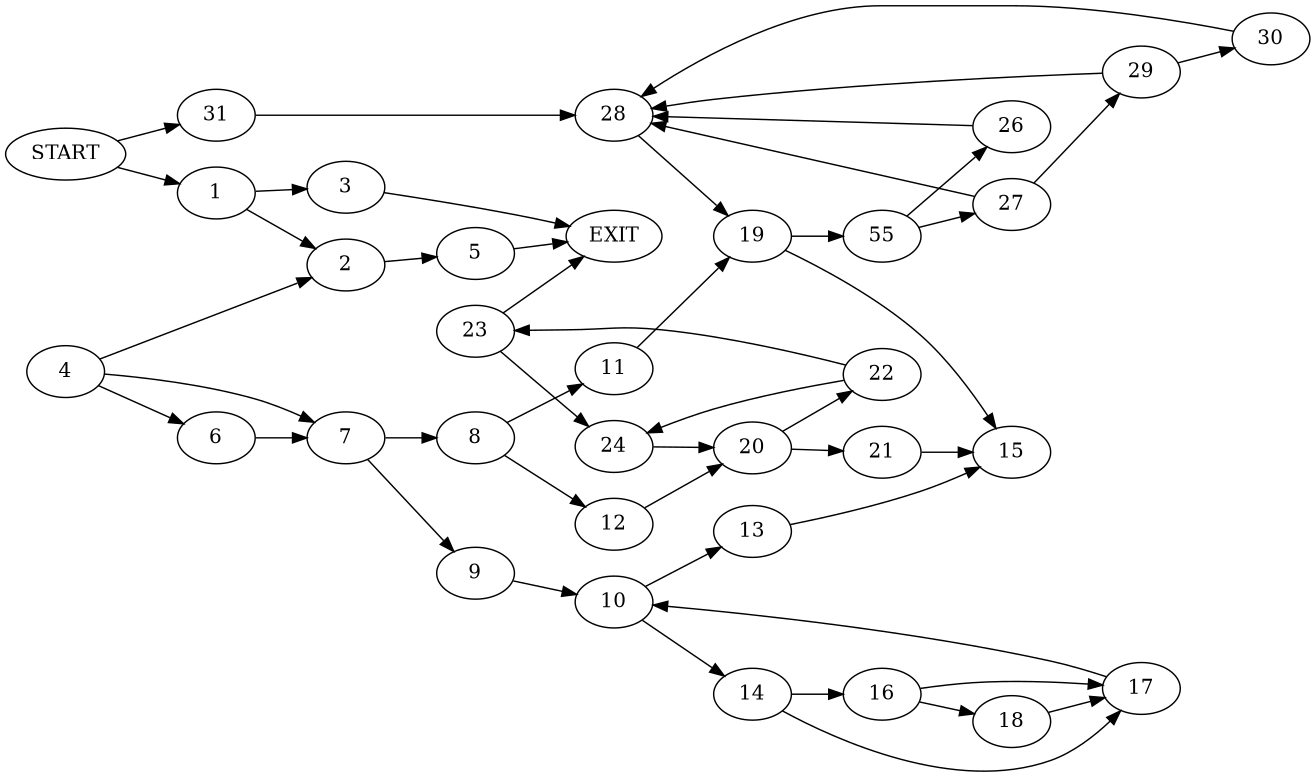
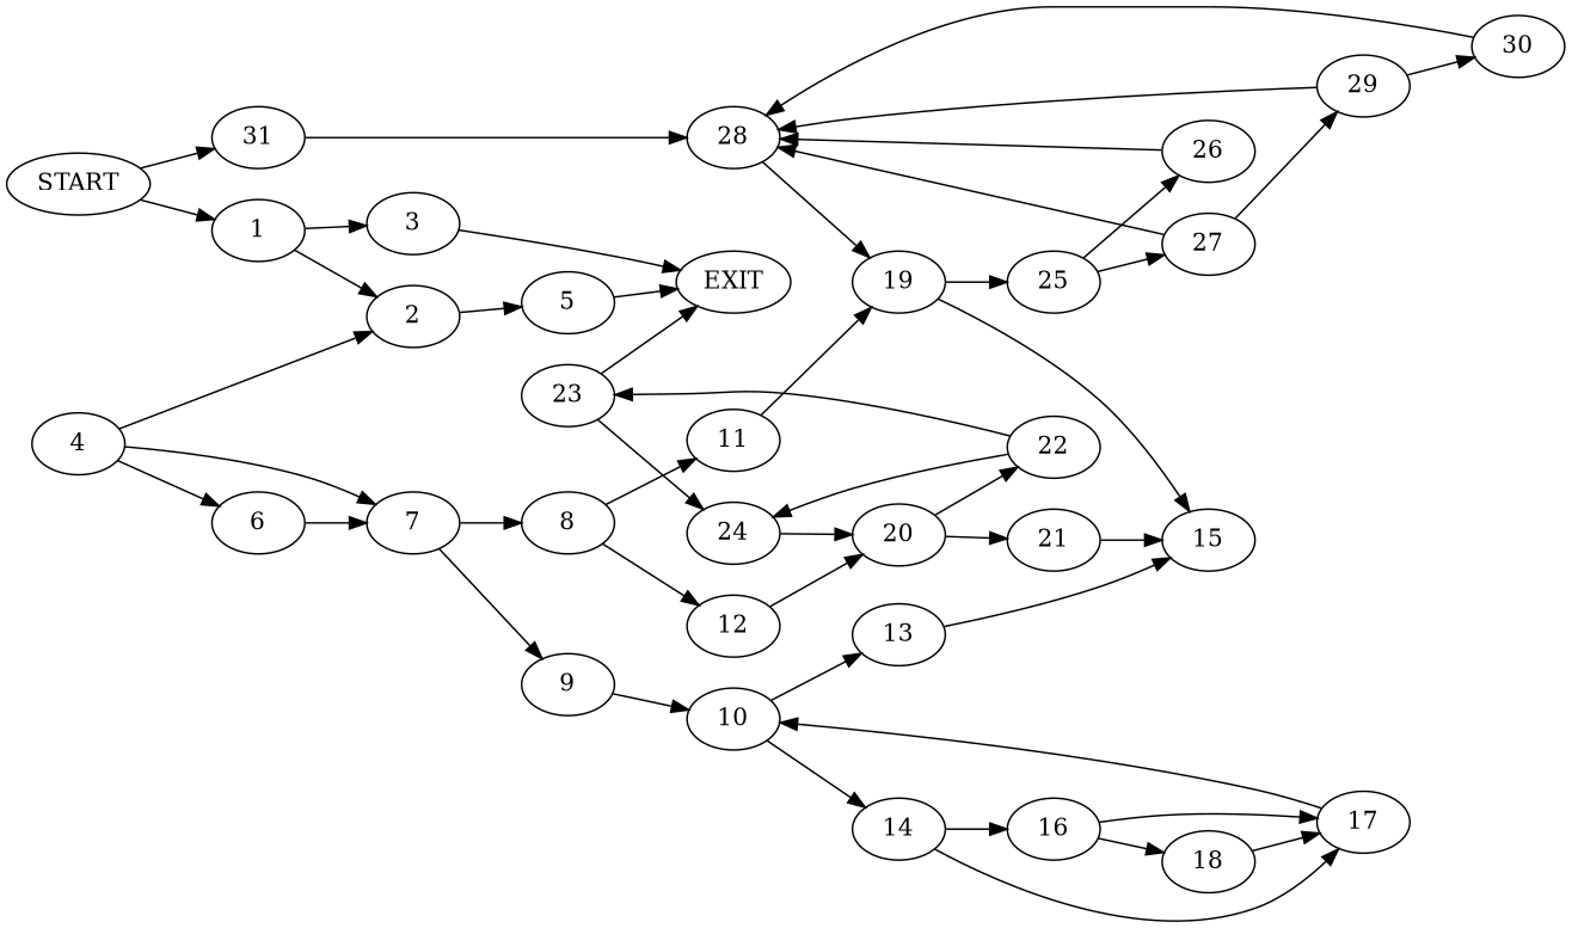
  digraph {
    rankdir=LR
    n1 [label=START]
    1
    31
    2
    3
    28
    n7 [label=EXIT]
    5
    4
    6
    7
    8
    9
    11
    12
    10
    19
    20
    13
    14
    15
    16
    17
-   25 [label=55]
+   25
    21
    22
    18
    26
    27
    23
    24
    29
    30
    n1 -> 1
    n1 -> 31
    1 -> 2
    1 -> 3
    31 -> 28
    2 -> 5
    3 -> n7
    28 -> 19
    5 -> n7
    4 -> 2
    4 -> 6
    4 -> 7
    6 -> 7
    7 -> 8
    7 -> 9
    8 -> 11
    8 -> 12
    9 -> 10
    11 -> 19
    12 -> 20
    10 -> 13
    10 -> 14
    19 -> 15
    19 -> 25
    20 -> 21
    20 -> 22
    13 -> 15
    14 -> 16
    14 -> 17
    16 -> 17
    16 -> 18
    17 -> 10
    25 -> 26
    25 -> 27
    21 -> 15
    22 -> 23
    22 -> 24
    18 -> 17
    26 -> 28
    27 -> 28
    27 -> 29
    23 -> n7
    23 -> 24
    24 -> 20
    29 -> 28
    29 -> 30
    30 -> 28
  }
